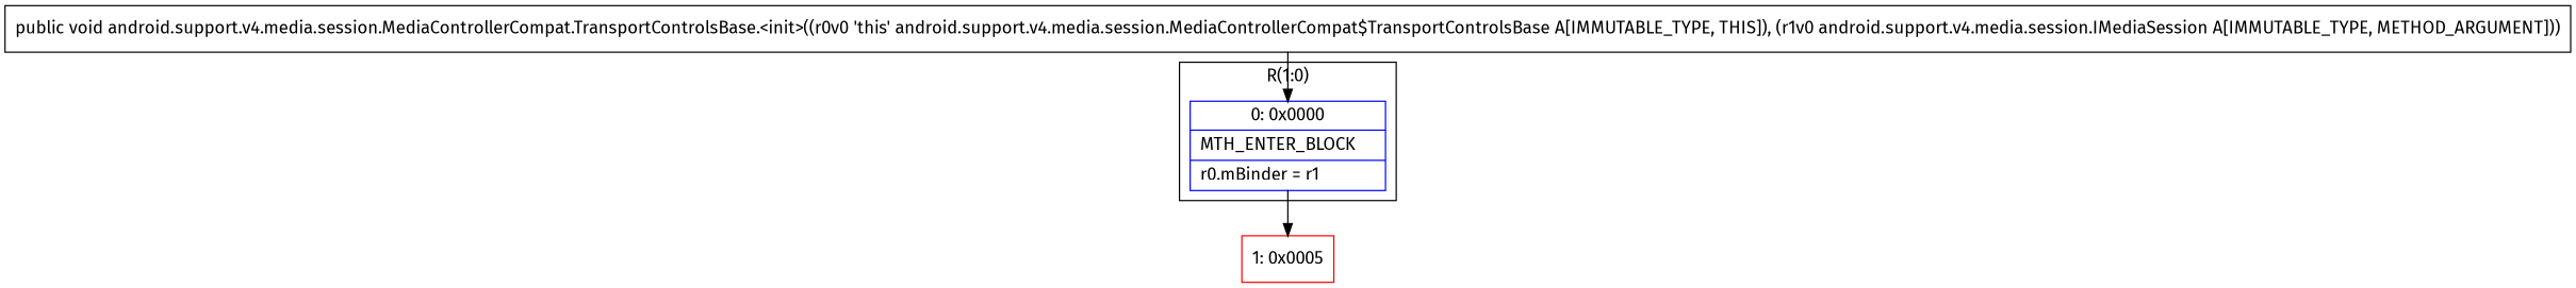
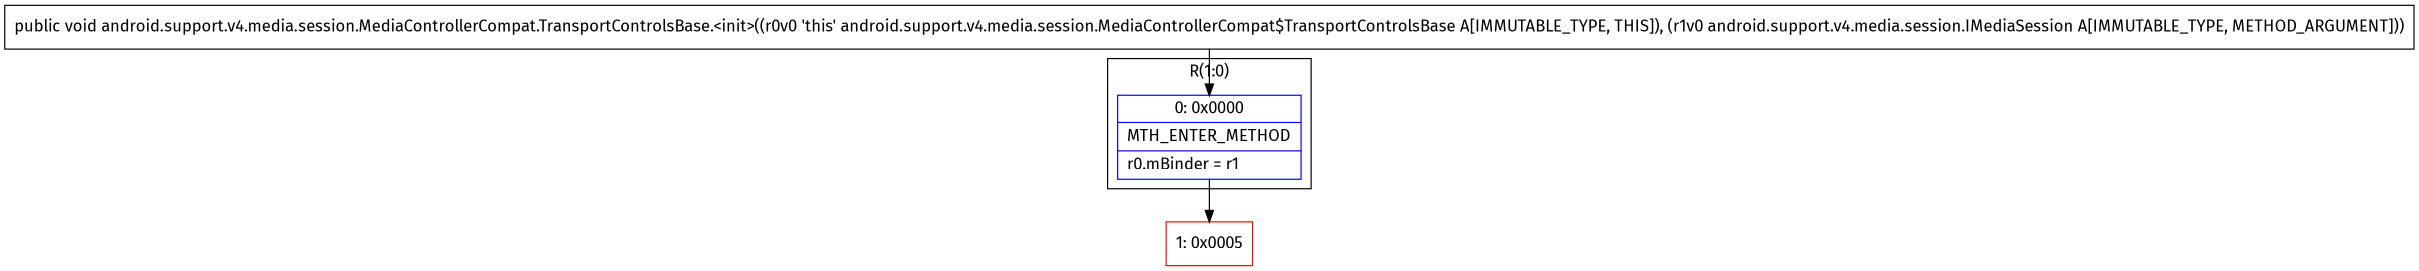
  digraph {
    fontname="Fira Sans"
    node [shape=record fontname="Fira Sans"]
    edge [fontname="Fira Sans"]
-   n1 [color=blue label="{0\:\ 0x0000|MTH_ENTER_BLOCK\l|r0.mBinder = r1\l}"]
+   n1 [color=blue label="{0\:\ 0x0000|MTH_ENTER_METHOD\l|r0.mBinder = r1\l}"]
    n2 [color=red label="{1\:\ 0x0005}"]
    n3 [label="{public void android.support.v4.media.session.MediaControllerCompat.TransportControlsBase.\<init\>((r0v0 'this' android.support.v4.media.session.MediaControllerCompat$TransportControlsBase A[IMMUTABLE_TYPE, THIS]), (r1v0 android.support.v4.media.session.IMediaSession A[IMMUTABLE_TYPE, METHOD_ARGUMENT])) }"]
    subgraph cluster_1 {
      label="R(1:0)"
      n1
    }
    n1 -> n2
    n3 -> n1
  }
